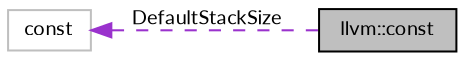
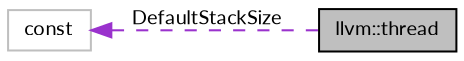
  digraph {
    rankdir=LR
    fontname=Lato
    node [fontname=Lato fontsize=10 shape=record]
-   n1 [color=black fillcolor=grey75 fontcolor=black height=0.2 label="llvm::const" style=filled width=0.4]
+   n1 [color=black fillcolor=grey75 fontcolor=black height=0.2 label="llvm::thread" style=filled width=0.4]
    n2 [color=grey75 height=0.2 label=const width=0.4]
    n2 -> n1 [color=darkorchid3 dir=back fontname=Lato fontsize=10 label=" DefaultStackSize" labelfontname=Helvetica labelfontsize=10 style=dashed]
  }
